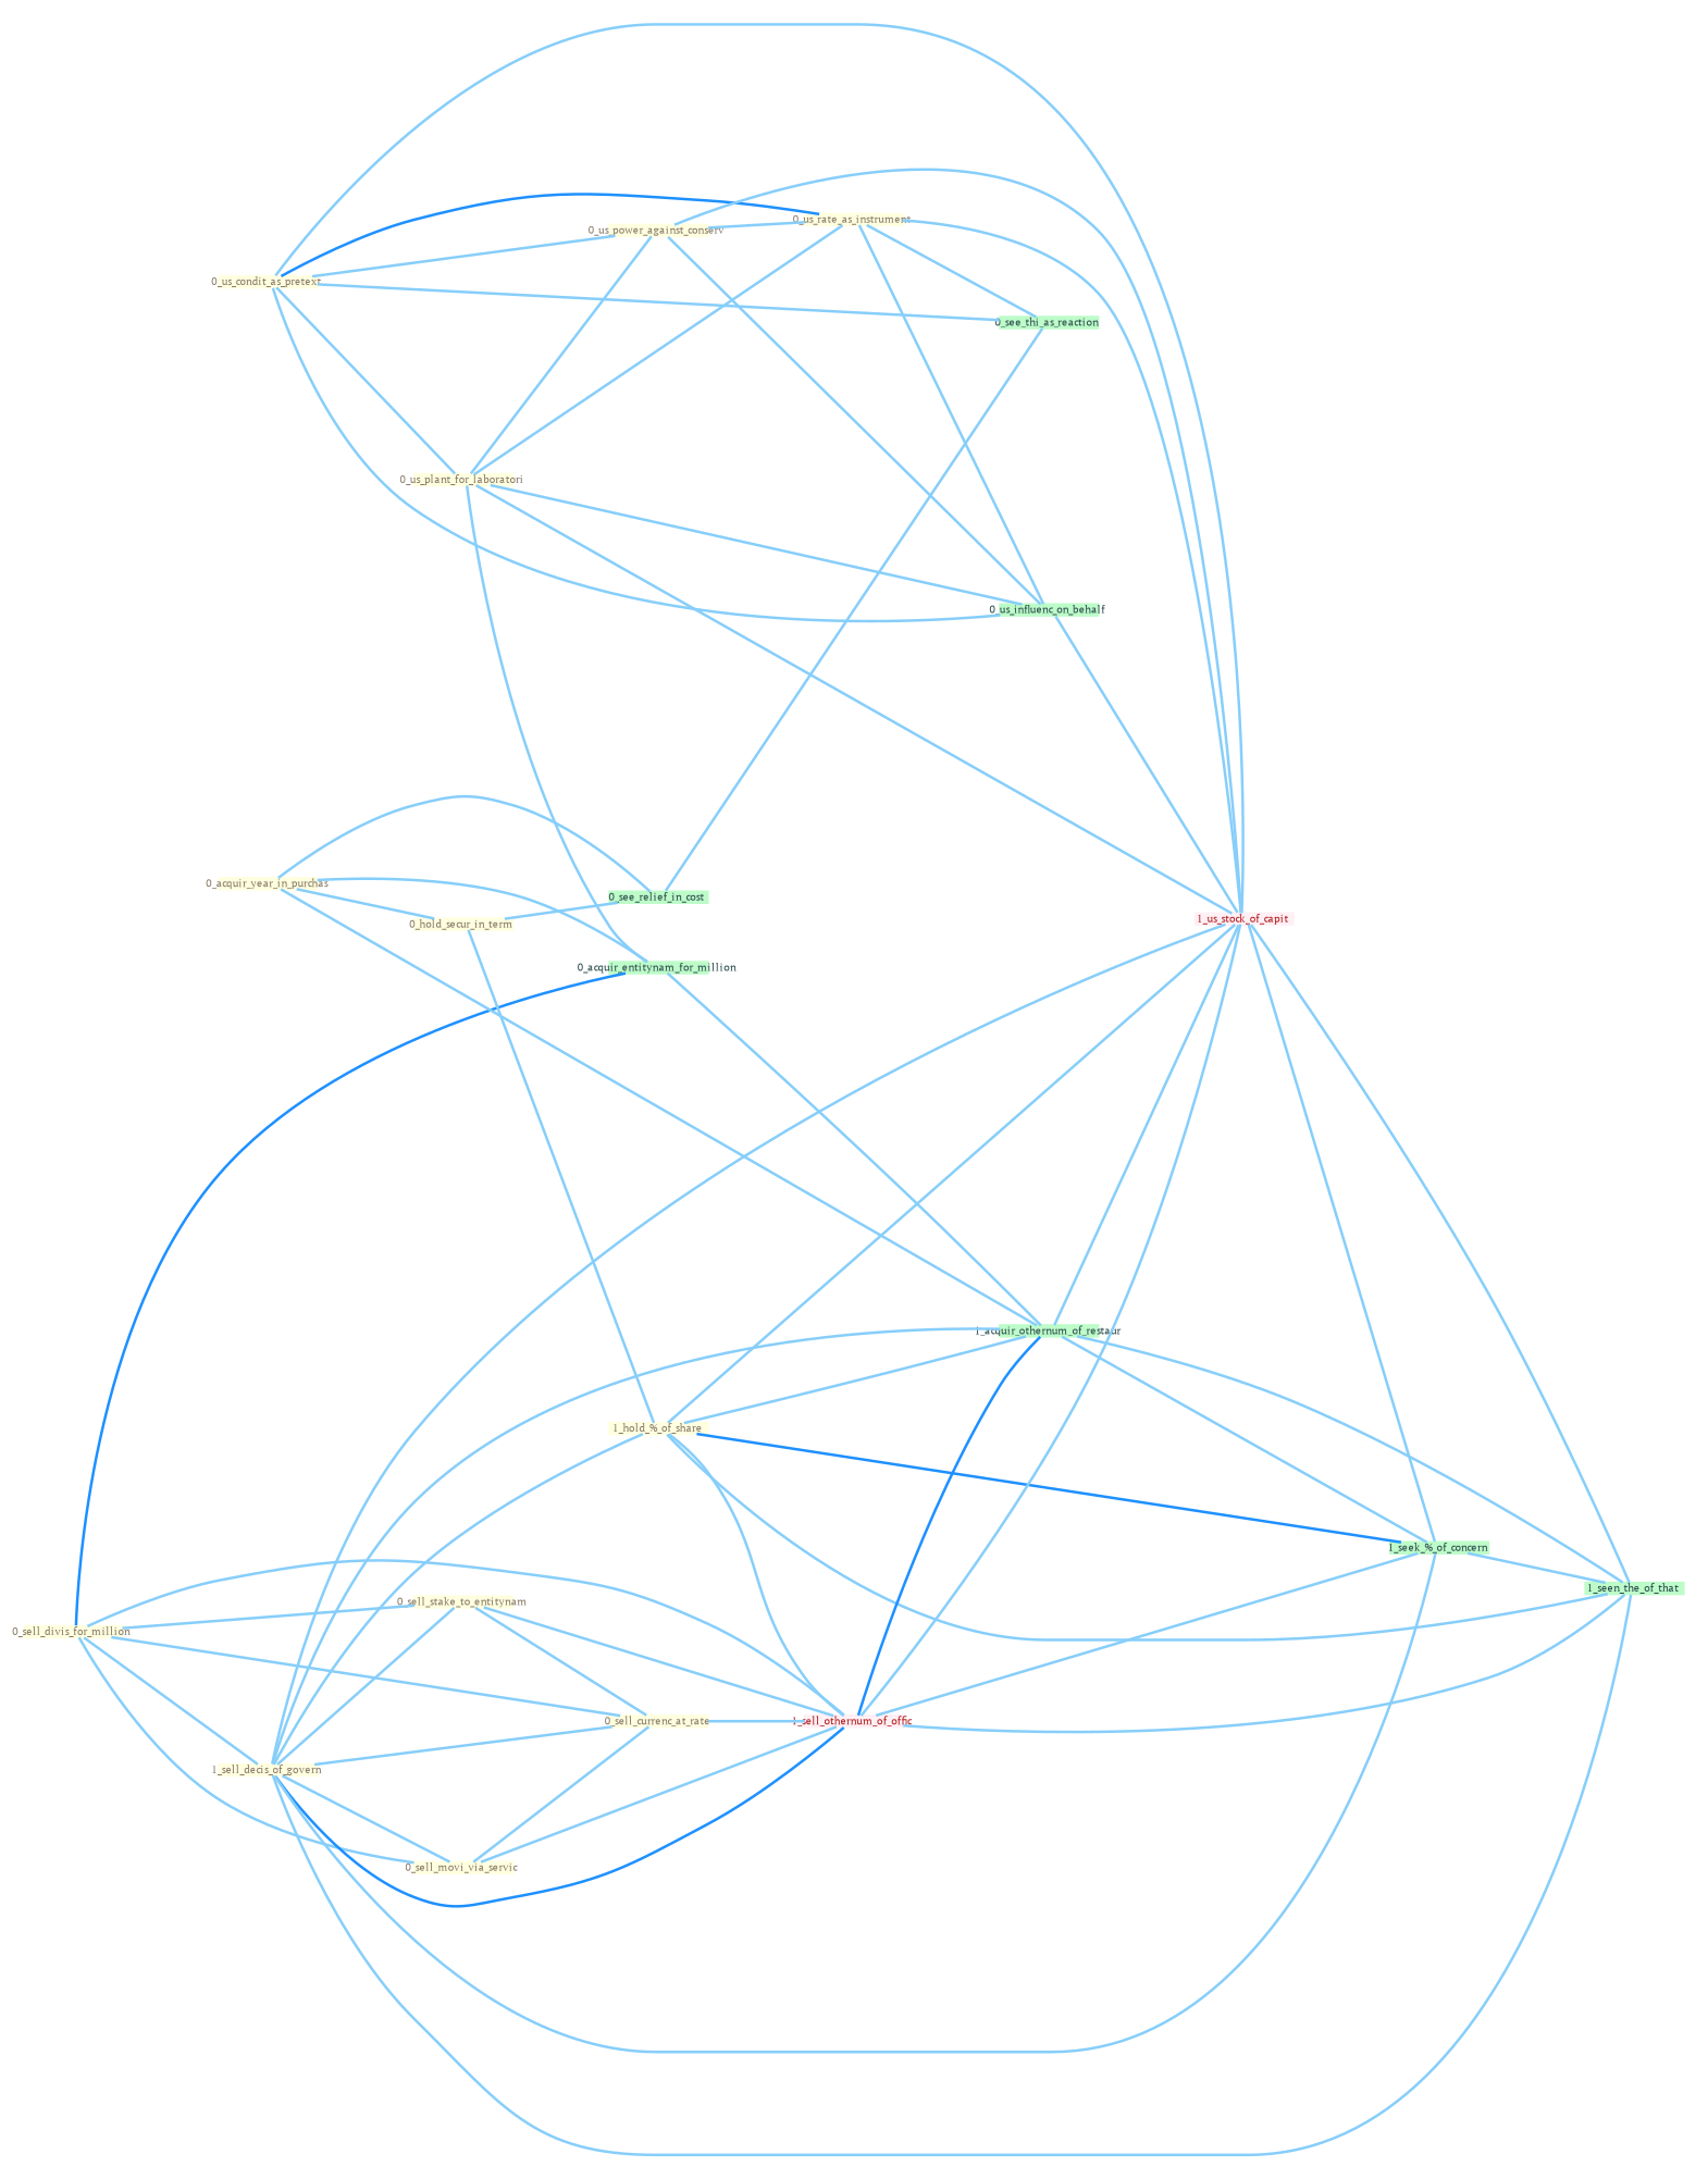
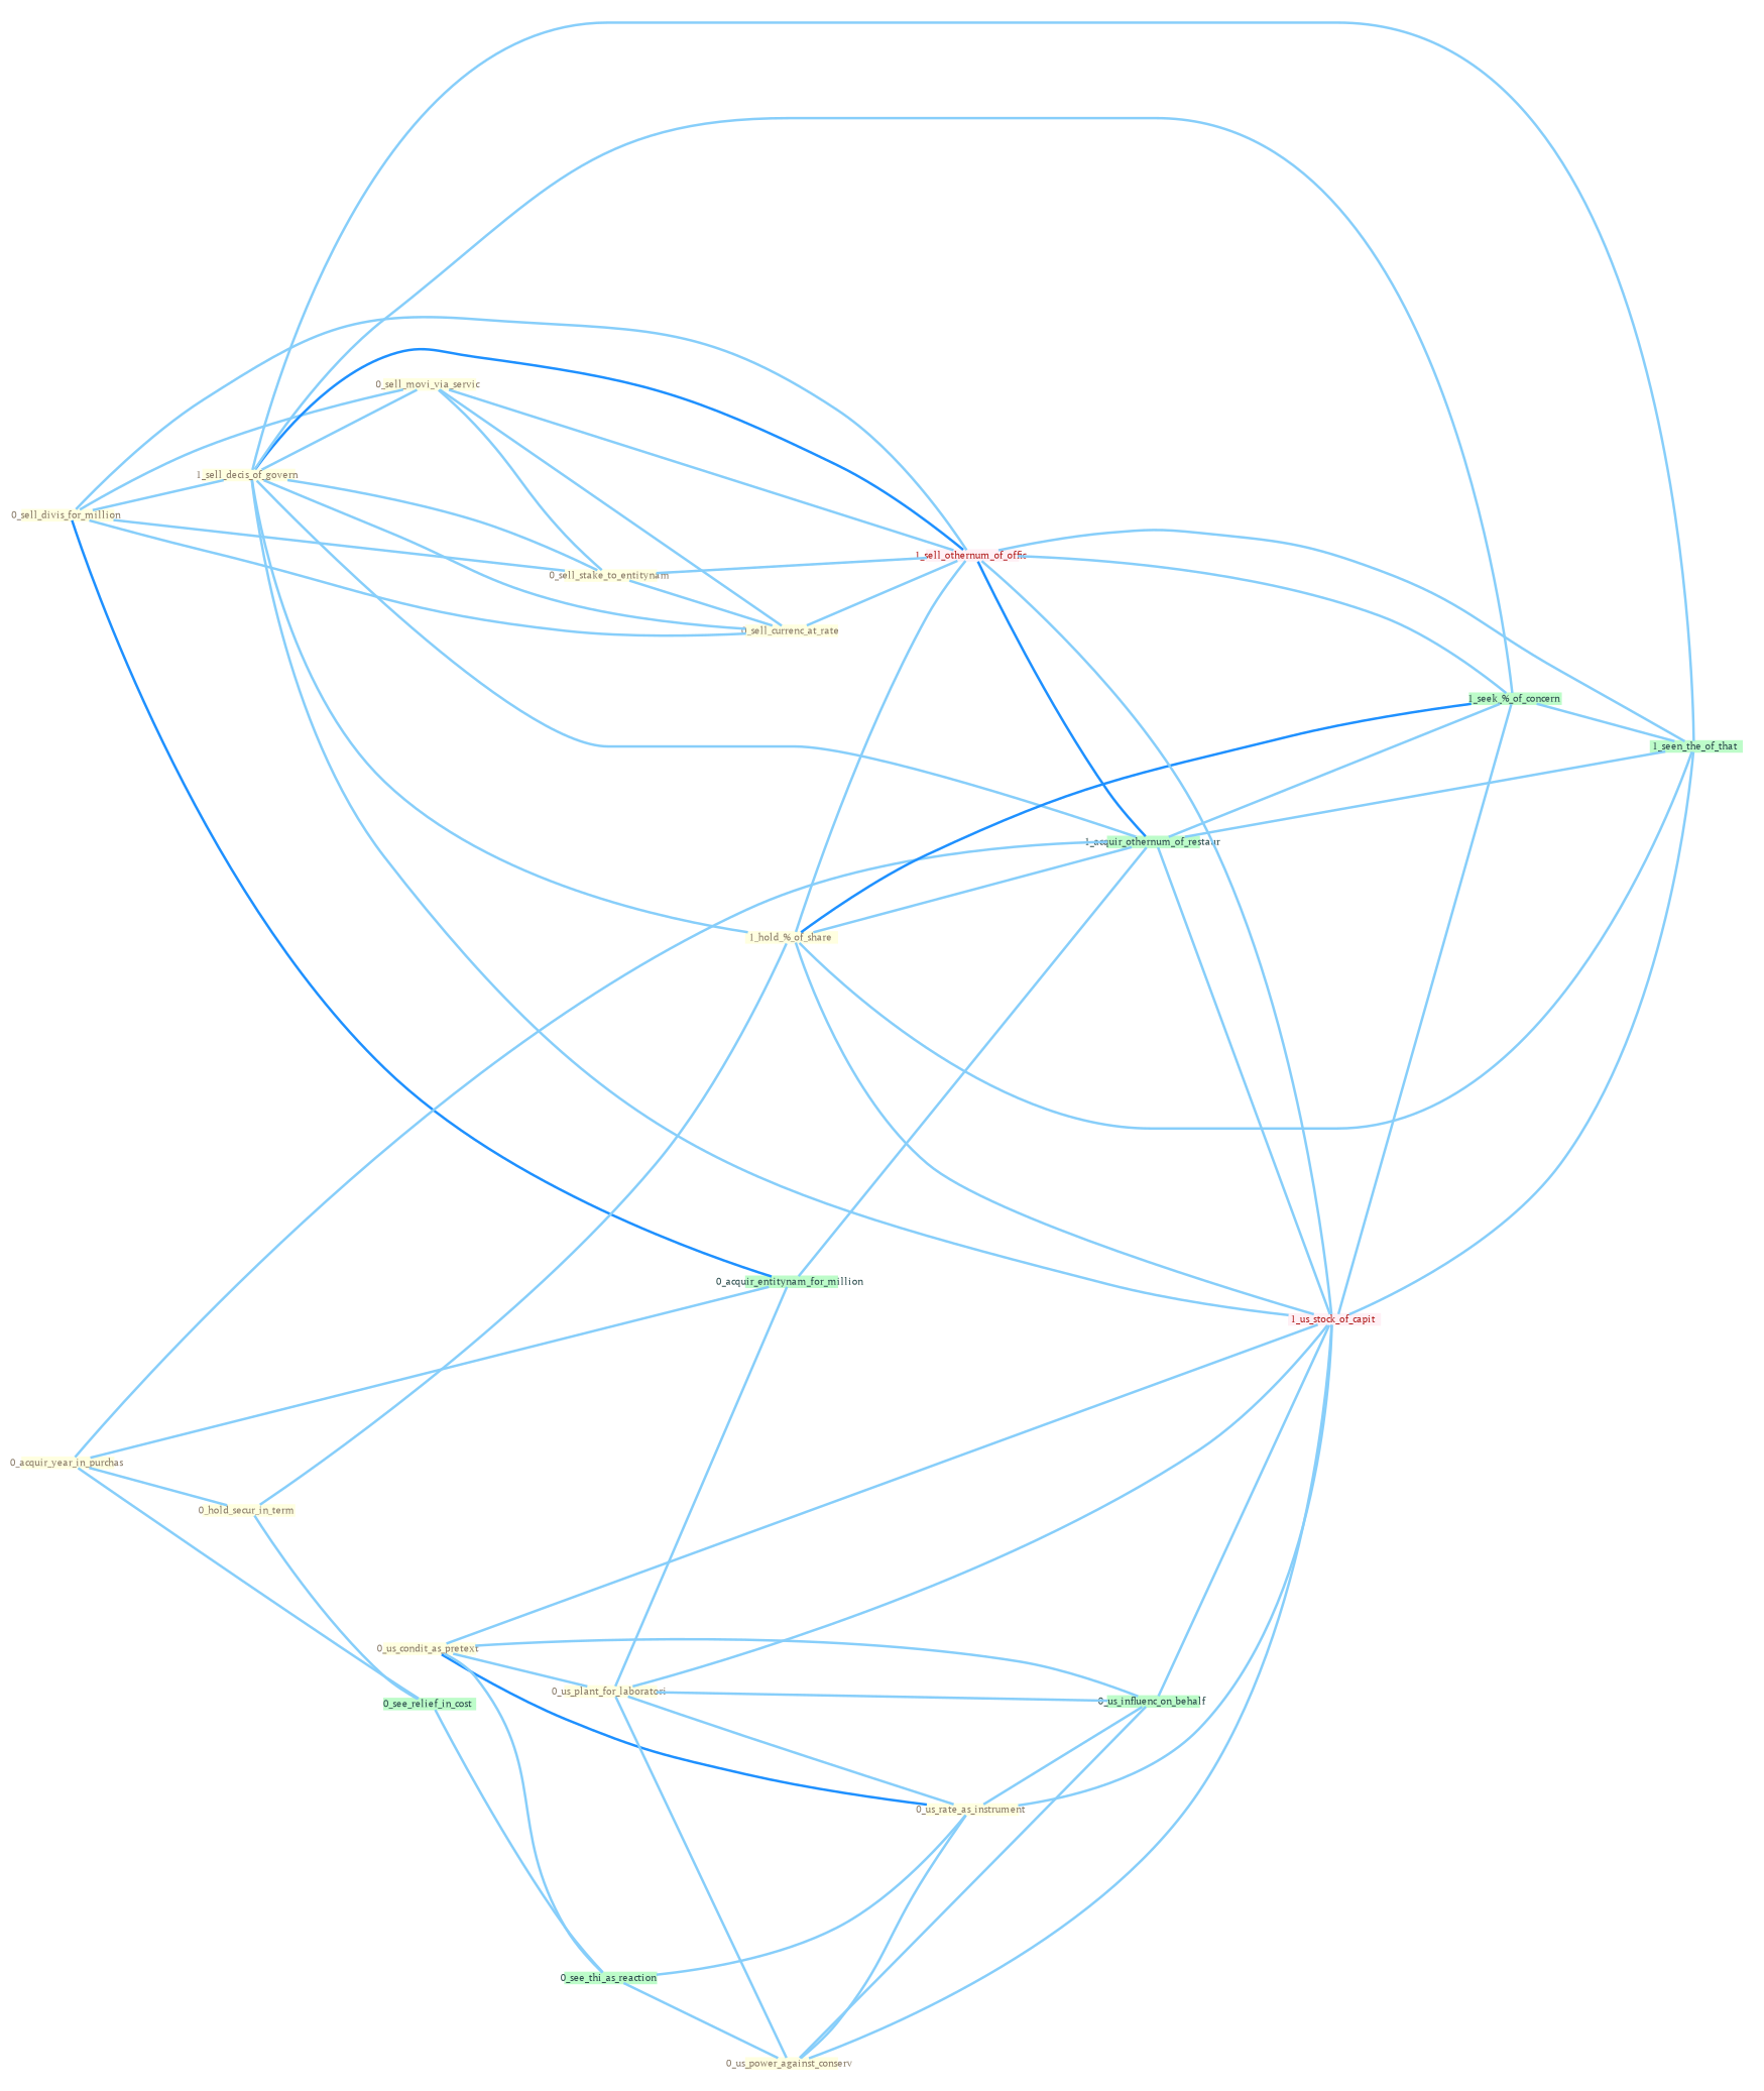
  graph {
    fontname="PT Serif"
    rankdir=LR
    node [color="#ffffe0" fixedsize=true fontcolor="#8b7d6b" fontname="PT Serif" fontsize=4 shape=polygon style=filled]
    edge [color="#87cefa" fontname="PT Serif" w=1]
    "0_sell_divis_for_million " [height=.06 width=.5]
    "0_us_condit_as_pretext " [height=.06 width=.5]
    "0_us_plant_for_laboratori " [height=.06 width=.5]
    "1_sell_decis_of_govern " [height=.06 width=.5]
    "0_acquir_year_in_purchas " [height=.06 width=.5]
    "0_us_power_against_conserv " [height=.06 width=.5]
    "0_us_rate_as_instrument " [height=.06 width=.5]
    "0_hold_secur_in_term " [height=.06 width=.5]
    "0_sell_movi_via_servic " [height=.06 width=.5]
    "0_sell_stake_to_entitynam " [height=.06 width=.5]
    "0_sell_currenc_at_rate " [height=.06 width=.5]
    "1_hold_%_of_share " [height=.06 width=.5]
    "1_sell_othernum_of_offic " [color="#fff0f5" fontcolor="#b22222" height=.06 width=.5]
    "1_us_stock_of_capit " [color="#fff0f5" fontcolor="#b22222" height=.06 width=.5]
    "0_acquir_entitynam_for_million " [color="#BDFCC9" fontcolor="#2f4f4f" height=.06 width=.5]
    "0_us_influenc_on_behalf " [color="#BDFCC9" fontcolor="#2f4f4f" height=.06 width=.5]
    "0_see_thi_as_reaction " [color="#BDFCC9" fontcolor="#2f4f4f" height=.06 width=.5]
    "1_acquir_othernum_of_restaur " [color="#BDFCC9" fontcolor="#2f4f4f" height=.06 width=.5]
    "1_seek_%_of_concern " [color="#BDFCC9" fontcolor="#2f4f4f" height=.06 width=.5]
    "1_seen_the_of_that " [color="#BDFCC9" fontcolor="#2f4f4f" height=.06 width=.5]
    "0_see_relief_in_cost " [color="#BDFCC9" fontcolor="#2f4f4f" height=.06 width=.5]
    subgraph sub_1 {
      "0_sell_divis_for_million "
      "0_us_condit_as_pretext "
      "0_us_plant_for_laboratori "
      "1_sell_decis_of_govern "
      "0_acquir_year_in_purchas "
      "0_us_power_against_conserv "
      "0_us_rate_as_instrument "
      "0_hold_secur_in_term "
      "0_sell_movi_via_servic "
      "0_sell_stake_to_entitynam "
      "0_sell_currenc_at_rate "
      "1_hold_%_of_share "
    }
    subgraph sub_2 {
      "1_sell_othernum_of_offic "
      "1_us_stock_of_capit "
    }
    "0_sell_divis_for_million " -- "1_sell_decis_of_govern "
    "0_sell_divis_for_million " -- "0_sell_movi_via_servic "
    "0_sell_divis_for_million " -- "0_sell_stake_to_entitynam "
    "0_sell_divis_for_million " -- "0_sell_currenc_at_rate "
    "0_sell_divis_for_million " -- "1_sell_othernum_of_offic "
    "0_sell_divis_for_million " -- "0_acquir_entitynam_for_million " [color="#1e90ff" w=2]
    "0_us_condit_as_pretext " -- "0_us_plant_for_laboratori "
-   "0_us_condit_as_pretext " -- "0_us_power_against_conserv "
+   "0_see_thi_as_reaction " -- "0_us_power_against_conserv "
    "0_us_condit_as_pretext " -- "0_us_rate_as_instrument " [color="#1e90ff" w=2]
    "0_us_condit_as_pretext " -- "1_us_stock_of_capit "
    "0_us_condit_as_pretext " -- "0_us_influenc_on_behalf "
    "0_us_condit_as_pretext " -- "0_see_thi_as_reaction "
    "0_us_plant_for_laboratori " -- "0_us_power_against_conserv "
    "0_us_plant_for_laboratori " -- "0_us_rate_as_instrument "
    "0_us_plant_for_laboratori " -- "1_us_stock_of_capit "
    "0_us_plant_for_laboratori " -- "0_acquir_entitynam_for_million "
    "0_us_plant_for_laboratori " -- "0_us_influenc_on_behalf "
    "1_sell_decis_of_govern " -- "0_sell_movi_via_servic "
    "1_sell_decis_of_govern " -- "0_sell_stake_to_entitynam "
    "1_sell_decis_of_govern " -- "0_sell_currenc_at_rate "
    "1_sell_decis_of_govern " -- "1_hold_%_of_share "
    "1_sell_decis_of_govern " -- "1_sell_othernum_of_offic " [color="#1e90ff" w=2]
    "1_sell_decis_of_govern " -- "1_us_stock_of_capit "
    "1_sell_decis_of_govern " -- "1_acquir_othernum_of_restaur "
    "1_sell_decis_of_govern " -- "1_seek_%_of_concern "
    "1_sell_decis_of_govern " -- "1_seen_the_of_that "
    "0_acquir_year_in_purchas " -- "0_hold_secur_in_term "
    "0_acquir_year_in_purchas " -- "0_acquir_entitynam_for_million "
    "0_acquir_year_in_purchas " -- "1_acquir_othernum_of_restaur "
    "0_acquir_year_in_purchas " -- "0_see_relief_in_cost "
    "0_us_power_against_conserv " -- "0_us_rate_as_instrument "
    "0_us_power_against_conserv " -- "1_us_stock_of_capit "
    "0_us_power_against_conserv " -- "0_us_influenc_on_behalf "
    "0_us_rate_as_instrument " -- "1_us_stock_of_capit "
    "0_us_rate_as_instrument " -- "0_us_influenc_on_behalf "
    "0_us_rate_as_instrument " -- "0_see_thi_as_reaction "
    "0_hold_secur_in_term " -- "1_hold_%_of_share "
    "0_hold_secur_in_term " -- "0_see_relief_in_cost "
+   "0_sell_movi_via_servic " -- "0_sell_stake_to_entitynam "
    "0_sell_movi_via_servic " -- "0_sell_currenc_at_rate "
    "0_sell_movi_via_servic " -- "1_sell_othernum_of_offic "
    "0_sell_stake_to_entitynam " -- "0_sell_currenc_at_rate "
    "0_sell_stake_to_entitynam " -- "1_sell_othernum_of_offic "
    "0_sell_currenc_at_rate " -- "1_sell_othernum_of_offic "
    "1_hold_%_of_share " -- "1_sell_othernum_of_offic "
    "1_hold_%_of_share " -- "1_us_stock_of_capit "
    "1_hold_%_of_share " -- "1_acquir_othernum_of_restaur "
    "1_hold_%_of_share " -- "1_seek_%_of_concern " [color="#1e90ff" w=2]
    "1_hold_%_of_share " -- "1_seen_the_of_that "
    "1_sell_othernum_of_offic " -- "1_us_stock_of_capit "
    "1_sell_othernum_of_offic " -- "1_acquir_othernum_of_restaur " [color="#1e90ff" w=2]
    "1_sell_othernum_of_offic " -- "1_seek_%_of_concern "
    "1_sell_othernum_of_offic " -- "1_seen_the_of_that "
    "1_us_stock_of_capit " -- "1_seek_%_of_concern "
    "1_us_stock_of_capit " -- "1_seen_the_of_that "
    "0_acquir_entitynam_for_million " -- "1_acquir_othernum_of_restaur "
    "0_us_influenc_on_behalf " -- "1_us_stock_of_capit "
    "1_acquir_othernum_of_restaur " -- "1_us_stock_of_capit "
    "1_acquir_othernum_of_restaur " -- "1_seek_%_of_concern "
    "1_acquir_othernum_of_restaur " -- "1_seen_the_of_that "
    "1_seek_%_of_concern " -- "1_seen_the_of_that "
    "0_see_relief_in_cost " -- "0_see_thi_as_reaction "
  }
